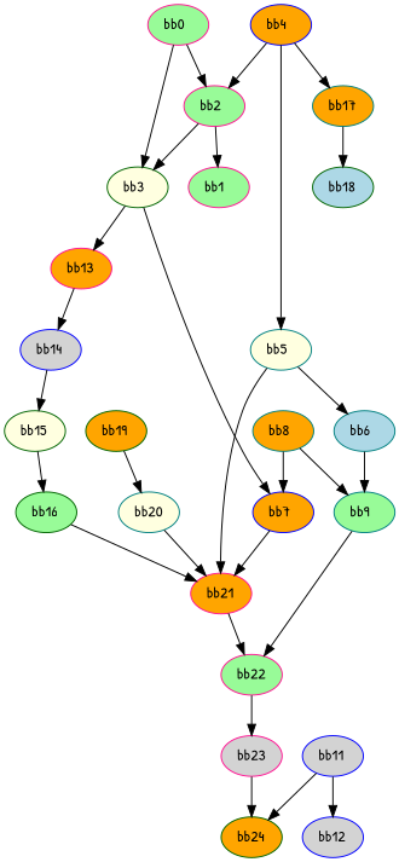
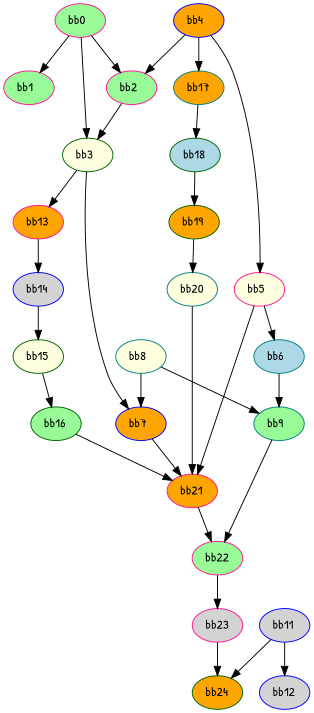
  digraph {
    fontname="Patrick Hand"
    node [color=deeppink fillcolor=orange fontname="Patrick Hand" style=filled]
    edge [fontname="Patrick Hand"]
    n1 [fillcolor=palegreen label="bb0\l"]
    n2 [fillcolor=palegreen label="bb1\l"]
    n3 [fillcolor=palegreen label="bb2\l"]
    n4 [color=darkgreen fillcolor=lightyellow label="bb3\l"]
    n5 [color=blue label="bb7\l"]
    n6 [label="bb13\l"]
    n7 [color=blue label="bb4\l"]
-   n8 [color=teal fillcolor=lightyellow label="bb5\l"]
+   n8 [fillcolor=lightyellow label="bb5\l"]
    n9 [color=teal label="bb17\l"]
    n10 [label="bb21\l"]
    n11 [color=blue fillcolor=lightgrey label="bb14\l"]
    n12 [color=teal fillcolor=lightblue label="bb6\l"]
    n13 [color=darkgreen fillcolor=lightblue label="bb18\l"]
    n14 [color=teal fillcolor=palegreen label="bb9\l"]
    n15 [fillcolor=palegreen label="bb22\l"]
-   n16 [color=teal label="bb8\l"]
+   n16 [color=teal fillcolor=lightyellow label="bb8\l"]
    n17 [fillcolor=lightgrey label="bb23\l"]
    n18 [color=blue fillcolor=lightgrey label="bb11\l"]
    n19 [color=blue fillcolor=lightgrey label="bb12\l"]
    n20 [color=darkgreen label="bb24\l"]
    n21 [color=darkgreen fillcolor=lightyellow label="bb15\l"]
    n22 [color=darkgreen fillcolor=palegreen label="bb16\l"]
    n23 [color=darkgreen label="bb19\l"]
    n24 [color=teal fillcolor=lightyellow label="bb20\l"]
-   n3 -> n2
+   n1 -> n2
    n1 -> n3
    n1 -> n4
    n3 -> n4
    n4 -> n5
    n4 -> n6
    n5 -> n10
    n6 -> n11
    n7 -> n3
    n7 -> n8
    n7 -> n9
    n8 -> n10
    n8 -> n12
    n9 -> n13
    n10 -> n15
    n11 -> n21
    n12 -> n14
+   n13 -> n23
    n14 -> n15
    n15 -> n17
    n16 -> n5
    n16 -> n14
    n17 -> n20
    n18 -> n19
    n18 -> n20
    n21 -> n22
    n22 -> n10
    n23 -> n24
    n24 -> n10
  }
